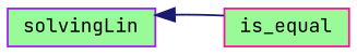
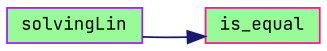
  digraph {
    rankdir=LR
    fontname="JetBrains Mono"
    node [fillcolor=palegreen fontname="JetBrains Mono" fontsize=10 shape=record style=filled]
    n1 [color=purple fontcolor=black height=0.2 label=solvingLin width=0.4]
    n2 [color=deeppink height=0.2 label=is_equal width=0.4]
-   n2 -> n1 [color=midnightblue fontname="JetBrains Mono" fontsize=10 labelfontname=Helvetica labelfontsize=10 style=solid]
+   n1 -> n2 [color=midnightblue fontname="JetBrains Mono" fontsize=10 labelfontname=Helvetica labelfontsize=10 style=solid]
  }
